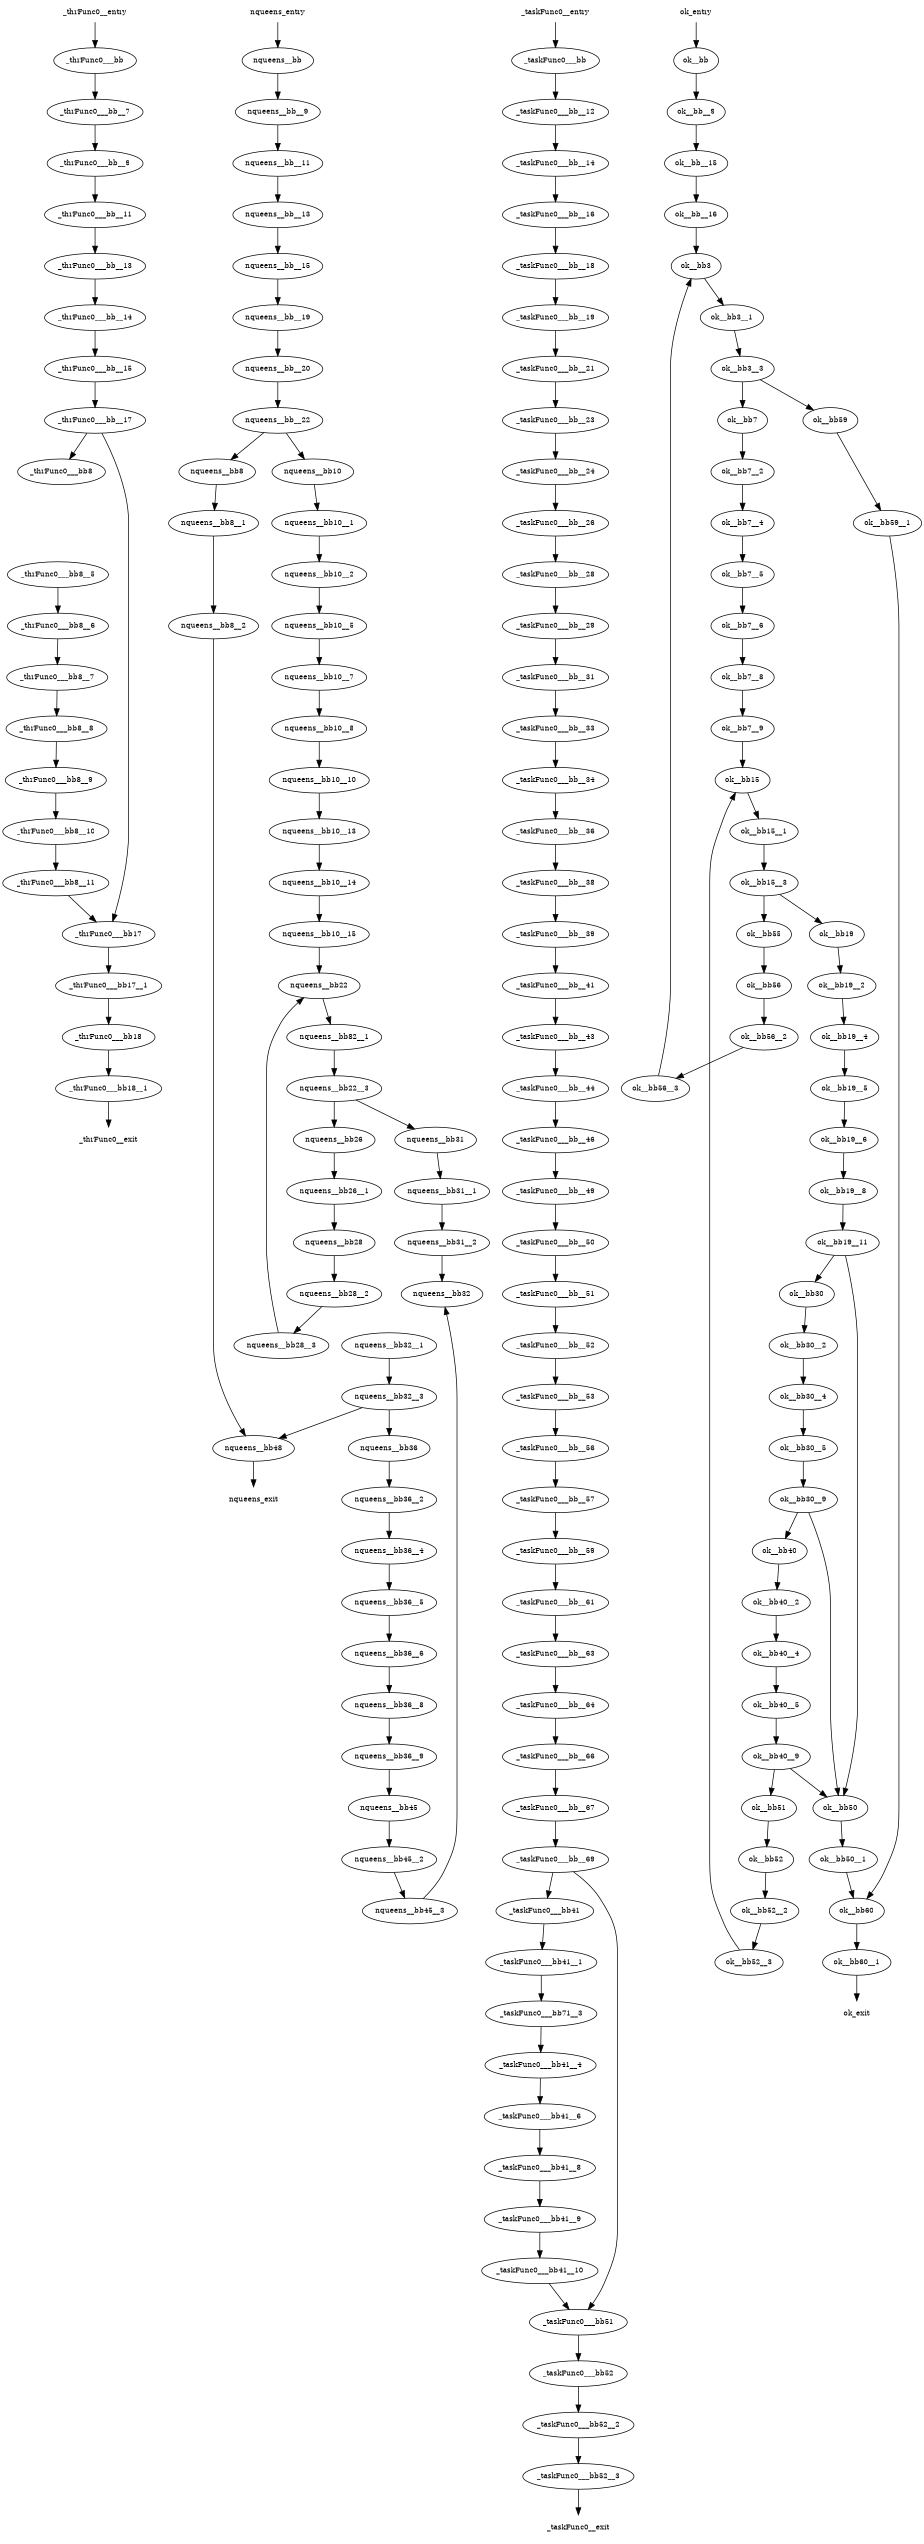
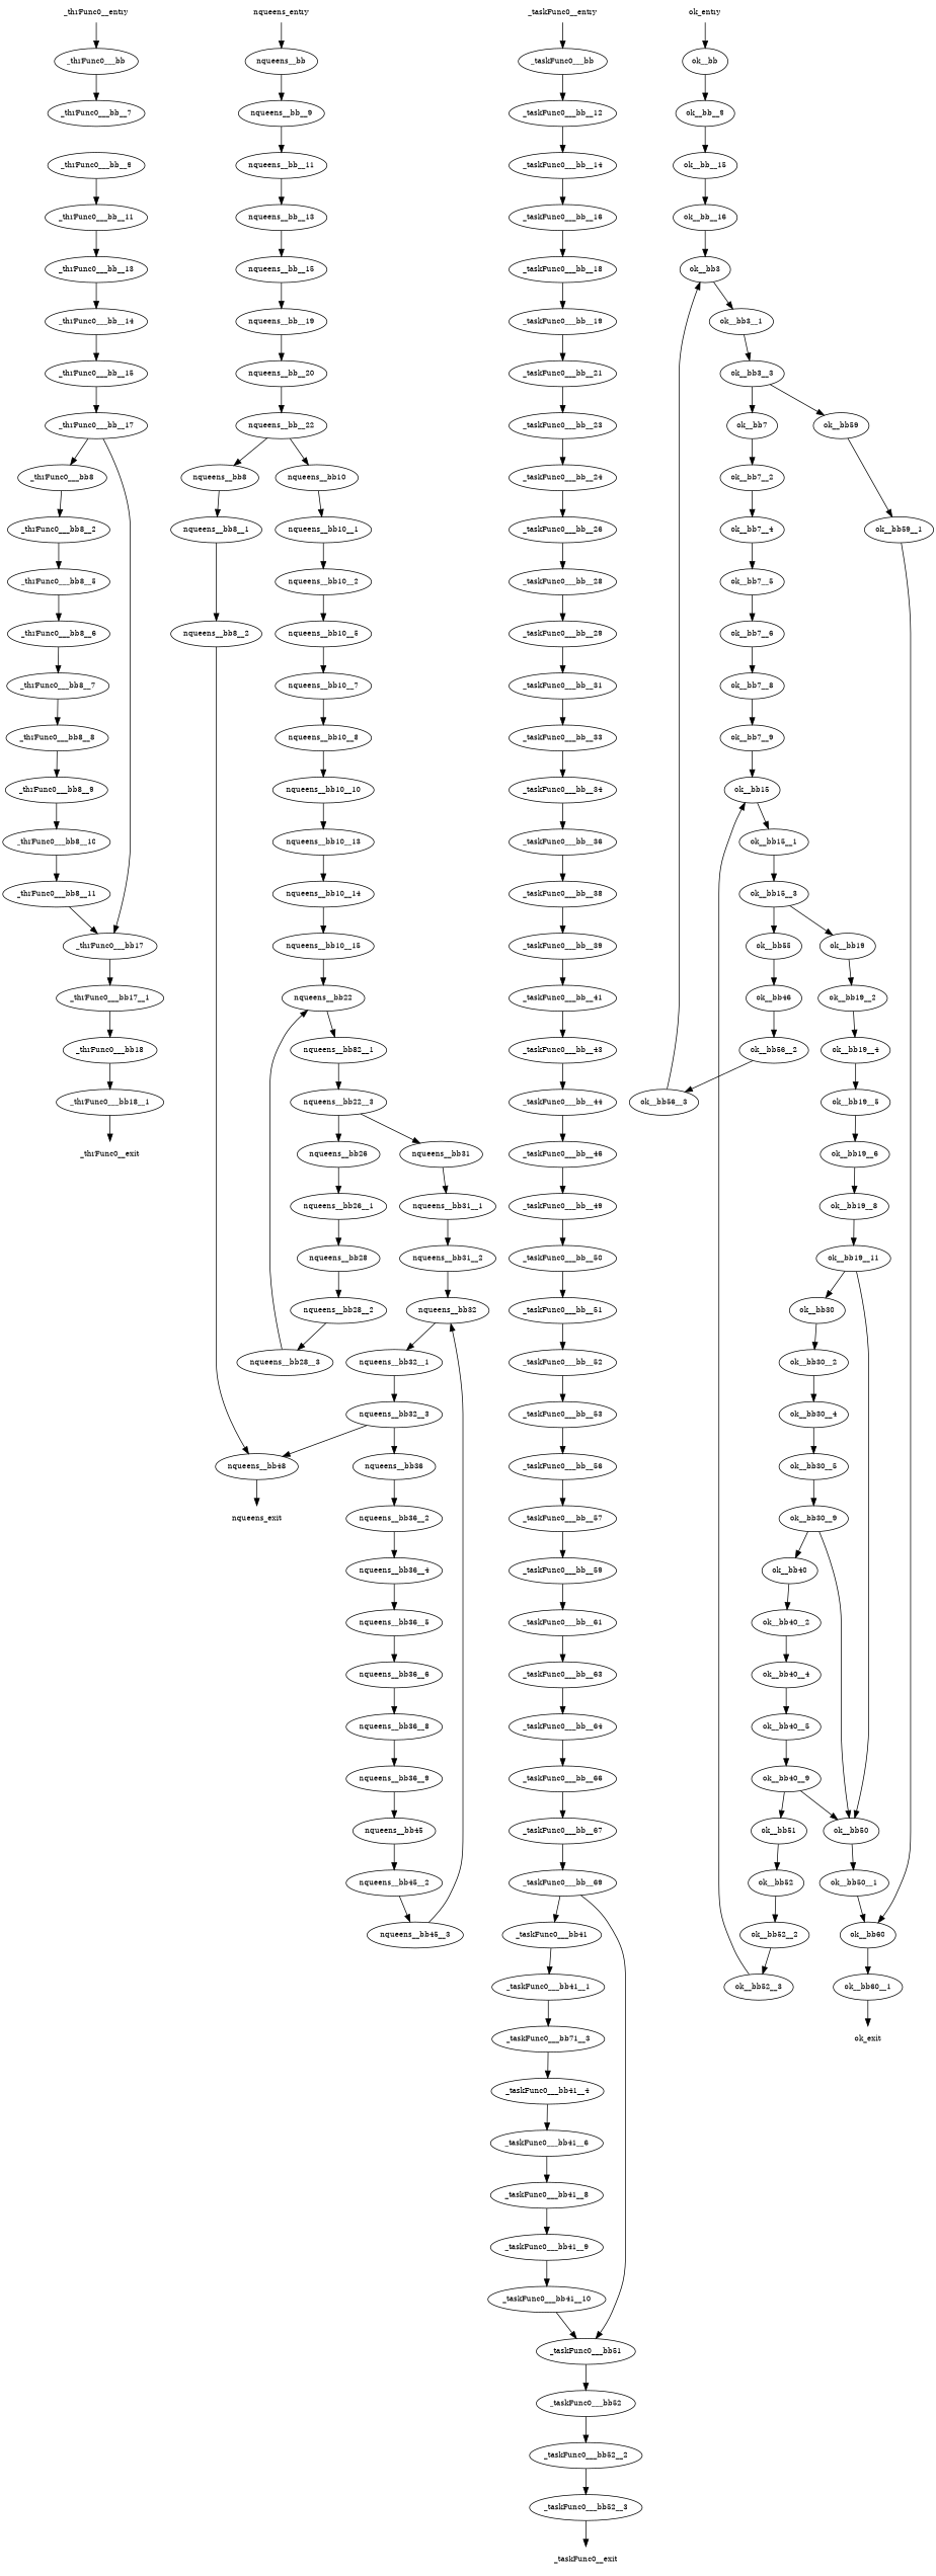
  digraph {
    fontsize=10
    rankdir=TB
    node [fontsize=10]
    n1 [label=_thrFunc0___bb width=0.01]
    n2 [label=_thrFunc0___bb__7 width=0.01]
    n3 [label=_thrFunc0___bb__9 width=0.01]
    n4 [label=_thrFunc0___bb__11 width=0.01]
    n5 [label=_thrFunc0___bb__13 width=0.01]
    n6 [label=_thrFunc0___bb__14 width=0.01]
    n7 [label=_thrFunc0___bb__15 width=0.01]
    n8 [label=_thrFunc0___bb__17 width=0.01]
    n9 [label=_thrFunc0___bb8 width=0.01]
    n10 [label=_thrFunc0___bb17 width=0.01]
+   n11 [label=_thrFunc0___bb8__2 width=0.01]
    n12 [label=_thrFunc0___bb8__5 width=0.01]
    n13 [label=_thrFunc0___bb8__6 width=0.01]
    n14 [label=_thrFunc0___bb8__7 width=0.01]
    n15 [label=_thrFunc0___bb8__8 width=0.01]
    n16 [label=_thrFunc0___bb8__9 width=0.01]
    n17 [label=_thrFunc0___bb8__10 width=0.01]
    n18 [label=_thrFunc0___bb8__11 width=0.01]
    n19 [label=_thrFunc0___bb17__1 width=0.01]
    n20 [label=_thrFunc0___bb18 width=0.01]
    n21 [label=_thrFunc0___bb18__1 width=0.01]
    _thrFunc0__exit [color=white width=0.01]
    _thrFunc0__entry [color=white height=0.01 width=0.01]
    n24 [label=nqueens__bb width=0.01]
    n25 [label=nqueens__bb__9 width=0.01]
    n26 [label=nqueens__bb__11 width=0.01]
    n27 [label=nqueens__bb__13 width=0.01]
    n28 [label=nqueens__bb__15 width=0.01]
    n29 [label=nqueens__bb__19 width=0.01]
    n30 [label=nqueens__bb__20 width=0.01]
    n31 [label=nqueens__bb__22 width=0.01]
    n32 [label=nqueens__bb8 width=0.01]
    n33 [label=nqueens__bb10 width=0.01]
    n34 [label=nqueens__bb8__1 width=0.01]
    n35 [label=nqueens__bb8__2 width=0.01]
    n36 [label=nqueens__bb48 width=0.01]
    n37 [label=nqueens__bb10__1 width=0.01]
    n38 [label=nqueens__bb10__2 width=0.01]
    n39 [label=nqueens__bb10__5 width=0.01]
    n40 [label=nqueens__bb10__7 width=0.01]
    n41 [label=nqueens__bb10__8 width=0.01]
    n42 [label=nqueens__bb10__10 width=0.01]
    n43 [label=nqueens__bb10__13 width=0.01]
    n44 [label=nqueens__bb10__14 width=0.01]
    n45 [label=nqueens__bb10__15 width=0.01]
    n46 [label=nqueens__bb22 width=0.01]
    n47 [label=nqueens__bb82__1 width=0.01]
    n48 [label=nqueens__bb22__3 width=0.01]
    n49 [label=nqueens__bb26 width=0.01]
    n50 [label=nqueens__bb31 width=0.01]
    n51 [label=nqueens__bb26__1 width=0.01]
    n52 [label=nqueens__bb28 width=0.01]
    n53 [label=nqueens__bb28__2 width=0.01]
    n54 [label=nqueens__bb28__3 width=0.01]
    n55 [label=nqueens__bb31__1 width=0.01]
    n56 [label=nqueens__bb31__2 width=0.01]
    n57 [label=nqueens__bb32 width=0.01]
    n58 [label=nqueens__bb32__1 width=0.01]
    n59 [label=nqueens__bb32__3 width=0.01]
    n60 [label=nqueens__bb36 width=0.01]
    n61 [label=nqueens__bb36__2 width=0.01]
    n62 [label=nqueens__bb36__4 width=0.01]
    n63 [label=nqueens__bb36__5 width=0.01]
    n64 [label=nqueens__bb36__6 width=0.01]
    n65 [label=nqueens__bb36__8 width=0.01]
    n66 [label=nqueens__bb36__9 width=0.01]
    n67 [label=nqueens__bb45 width=0.01]
    n68 [label=nqueens__bb45__2 width=0.01]
    n69 [label=nqueens__bb45__3 width=0.01]
    nqueens_exit [color=white width=0.01]
    nqueens_entry [color=white height=0.01 width=0.01]
    n72 [label=_taskFunc0___bb width=0.01]
    n73 [label=_taskFunc0___bb__12 width=0.01]
    n74 [label=_taskFunc0___bb__14 width=0.01]
    n75 [label=_taskFunc0___bb__16 width=0.01]
    n76 [label=_taskFunc0___bb__18 width=0.01]
    n77 [label=_taskFunc0___bb__19 width=0.01]
    n78 [label=_taskFunc0___bb__21 width=0.01]
    n79 [label=_taskFunc0___bb__23 width=0.01]
    n80 [label=_taskFunc0___bb__24 width=0.01]
    n81 [label=_taskFunc0___bb__26 width=0.01]
    n82 [label=_taskFunc0___bb__28 width=0.01]
    n83 [label=_taskFunc0___bb__29 width=0.01]
    n84 [label=_taskFunc0___bb__31 width=0.01]
    n85 [label=_taskFunc0___bb__33 width=0.01]
    n86 [label=_taskFunc0___bb__34 width=0.01]
    n87 [label=_taskFunc0___bb__36 width=0.01]
    n88 [label=_taskFunc0___bb__38 width=0.01]
    n89 [label=_taskFunc0___bb__39 width=0.01]
    n90 [label=_taskFunc0___bb__41 width=0.01]
    n91 [label=_taskFunc0___bb__43 width=0.01]
    n92 [label=_taskFunc0___bb__44 width=0.01]
    n93 [label=_taskFunc0___bb__46 width=0.01]
    n94 [label=_taskFunc0___bb__49 width=0.01]
    n95 [label=_taskFunc0___bb__50 width=0.01]
    n96 [label=_taskFunc0___bb__51 width=0.01]
    n97 [label=_taskFunc0___bb__52 width=0.01]
    n98 [label=_taskFunc0___bb__53 width=0.01]
    n99 [label=_taskFunc0___bb__56 width=0.01]
    n100 [label=_taskFunc0___bb__57 width=0.01]
    n101 [label=_taskFunc0___bb__59 width=0.01]
    n102 [label=_taskFunc0___bb__61 width=0.01]
    n103 [label=_taskFunc0___bb__63 width=0.01]
    n104 [label=_taskFunc0___bb__64 width=0.01]
    n105 [label=_taskFunc0___bb__66 width=0.01]
    n106 [label=_taskFunc0___bb__67 width=0.01]
    n107 [label=_taskFunc0___bb__69 width=0.01]
    n108 [label=_taskFunc0___bb41 width=0.01]
    n109 [label=_taskFunc0___bb51 width=0.01]
    n110 [label=_taskFunc0___bb41__1 width=0.01]
    n111 [label=_taskFunc0___bb71__3 width=0.01]
    n112 [label=_taskFunc0___bb41__4 width=0.01]
    n113 [label=_taskFunc0___bb41__6 width=0.01]
    n114 [label=_taskFunc0___bb41__8 width=0.01]
    n115 [label=_taskFunc0___bb41__9 width=0.01]
    n116 [label=_taskFunc0___bb41__10 width=0.01]
    n117 [label=_taskFunc0___bb52 width=0.01]
    n118 [label=_taskFunc0___bb52__2 width=0.01]
    n119 [label=_taskFunc0___bb52__3 width=0.01]
    _taskFunc0__exit [color=white width=0.01]
    _taskFunc0__entry [color=white height=0.01 width=0.01]
    n122 [label=ok__bb width=0.01]
    n123 [label=ok__bb__9 width=0.01]
    n124 [label=ok__bb__15 width=0.01]
    n125 [label=ok__bb__16 width=0.01]
    n126 [label=ok__bb3 width=0.01]
    n127 [label=ok__bb3__1 width=0.01]
    n128 [label=ok__bb3__3 width=0.01]
    n129 [label=ok__bb7 width=0.01]
    n130 [label=ok__bb59 width=0.01]
    n131 [label=ok__bb7__2 width=0.01]
    n132 [label=ok__bb7__4 width=0.01]
    n133 [label=ok__bb7__5 width=0.01]
    n134 [label=ok__bb7__6 width=0.01]
    n135 [label=ok__bb7__8 width=0.01]
    n136 [label=ok__bb7__9 width=0.01]
    n137 [label=ok__bb15 width=0.01]
    n138 [label=ok__bb15__1 width=0.01]
    n139 [label=ok__bb15__3 width=0.01]
    n140 [label=ok__bb19 width=0.01]
    n141 [label=ok__bb55 width=0.01]
    n142 [label=ok__bb19__2 width=0.01]
    n143 [label=ok__bb19__4 width=0.01]
    n144 [label=ok__bb19__5 width=0.01]
    n145 [label=ok__bb19__6 width=0.01]
    n146 [label=ok__bb19__8 width=0.01]
    n147 [label=ok__bb19__11 width=0.01]
    n148 [label=ok__bb30 width=0.01]
    n149 [label=ok__bb50 width=0.01]
    n150 [label=ok__bb30__2 width=0.01]
    n151 [label=ok__bb30__4 width=0.01]
    n152 [label=ok__bb30__5 width=0.01]
    n153 [label=ok__bb30__9 width=0.01]
    n154 [label=ok__bb40 width=0.01]
    n155 [label=ok__bb40__2 width=0.01]
    n156 [label=ok__bb40__4 width=0.01]
    n157 [label=ok__bb40__5 width=0.01]
    n158 [label=ok__bb40__9 width=0.01]
    n159 [label=ok__bb51 width=0.01]
    n160 [label=ok__bb50__1 width=0.01]
    n161 [label=ok__bb60 width=0.01]
    n162 [label=ok__bb52 width=0.01]
    n163 [label=ok__bb52__2 width=0.01]
    n164 [label=ok__bb52__3 width=0.01]
-   n165 [label=ok__bb56 width=0.01]
+   n165 [label=ok__bb46 width=0.01]
    n166 [label=ok__bb56__2 width=0.01]
    n167 [label=ok__bb56__3 width=0.01]
    n168 [label=ok__bb59__1 width=0.01]
    n169 [label=ok__bb60__1 width=0.01]
    ok_exit [color=white width=0.01]
    ok_entry [color=white height=0.01 width=0.01]
    subgraph sub_1 {
      n1
      n2
      n3
      n4
      n5
      n6
      n7
      n8
      n9
      n10
+     n11
      n12
      n13
      n14
      n15
      n16
      n17
      n18
      n19
      n20
      n21
      _thrFunc0__exit
      _thrFunc0__entry
    }
    subgraph sub_2 {
      n24
      n25
      n26
      n27
      n28
      n29
      n30
      n31
      n32
      n33
      n34
      n35
      n36
      n37
      n38
      n39
      n40
      n41
      n42
      n43
      n44
      n45
      n46
      n47
      n48
      n49
      n50
      n51
      n52
      n53
      n54
      n55
      n56
      n57
      n58
      n59
      n60
      n61
      n62
      n63
      n64
      n65
      n66
      n67
      n68
      n69
      nqueens_exit
      nqueens_entry
    }
    subgraph sub_3 {
      n72
      n73
      n74
      n75
      n76
      n77
      n78
      n79
      n80
      n81
      n82
      n83
      n84
      n85
      n86
      n87
      n88
      n89
      n90
      n91
      n92
      n93
      n94
      n95
      n96
      n97
      n98
      n99
      n100
      n101
      n102
      n103
      n104
      n105
      n106
      n107
      n108
      n109
      n110
      n111
      n112
      n113
      n114
      n115
      n116
      n117
      n118
      n119
      _taskFunc0__exit
      _taskFunc0__entry
    }
    subgraph sub_4 {
      n122
      n123
      n124
      n125
      n126
      n127
      n128
      n129
      n130
      n131
      n132
      n133
      n134
      n135
      n136
      n137
      n138
      n139
      n140
      n141
      n142
      n143
      n144
      n145
      n146
      n147
      n148
      n149
      n150
      n151
      n152
      n153
      n154
      n155
      n156
      n157
      n158
      n159
      n160
      n161
      n162
      n163
      n164
      n165
      n166
      n167
      n168
      n169
      ok_exit
      ok_entry
    }
    n1 -> n2
-   n2 -> n3
    n3 -> n4
    n4 -> n5
    n5 -> n6
    n6 -> n7
    n7 -> n8
    n8 -> n9
    n8 -> n10
+   n9 -> n11
    n10 -> n19
+   n11 -> n12
    n12 -> n13
    n13 -> n14
    n14 -> n15
    n15 -> n16
    n16 -> n17
    n17 -> n18
    n18 -> n10
    n19 -> n20
    n20 -> n21
    n21 -> _thrFunc0__exit
    _thrFunc0__entry -> n1
    n24 -> n25
    n25 -> n26
    n26 -> n27
    n27 -> n28
    n28 -> n29
    n29 -> n30
    n30 -> n31
    n31 -> n32
    n31 -> n33
    n32 -> n34
    n33 -> n37
    n34 -> n35
    n35 -> n36
    n36 -> nqueens_exit
    n37 -> n38
    n38 -> n39
    n39 -> n40
    n40 -> n41
    n41 -> n42
    n42 -> n43
    n43 -> n44
    n44 -> n45
    n45 -> n46
    n46 -> n47
    n47 -> n48
    n48 -> n49
    n48 -> n50
    n49 -> n51
    n50 -> n55
    n51 -> n52
    n52 -> n53
    n53 -> n54
    n54 -> n46
    n55 -> n56
    n56 -> n57
+   n57 -> n58
    n58 -> n59
    n59 -> n36
    n59 -> n60
    n60 -> n61
    n61 -> n62
    n62 -> n63
    n63 -> n64
    n64 -> n65
    n65 -> n66
    n66 -> n67
    n67 -> n68
    n68 -> n69
    n69 -> n57
    nqueens_entry -> n24
    n72 -> n73
    n73 -> n74
    n74 -> n75
    n75 -> n76
    n76 -> n77
    n77 -> n78
    n78 -> n79
    n79 -> n80
    n80 -> n81
    n81 -> n82
    n82 -> n83
    n83 -> n84
    n84 -> n85
    n85 -> n86
    n86 -> n87
    n87 -> n88
    n88 -> n89
    n89 -> n90
    n90 -> n91
    n91 -> n92
    n92 -> n93
    n93 -> n94
    n94 -> n95
    n95 -> n96
    n96 -> n97
    n97 -> n98
    n98 -> n99
    n99 -> n100
    n100 -> n101
    n101 -> n102
    n102 -> n103
    n103 -> n104
    n104 -> n105
    n105 -> n106
    n106 -> n107
    n107 -> n108
    n107 -> n109
    n108 -> n110
    n109 -> n117
    n110 -> n111
    n111 -> n112
    n112 -> n113
    n113 -> n114
    n114 -> n115
    n115 -> n116
    n116 -> n109
    n117 -> n118
    n118 -> n119
    n119 -> _taskFunc0__exit
    _taskFunc0__entry -> n72
    n122 -> n123
    n123 -> n124
    n124 -> n125
    n125 -> n126
    n126 -> n127
    n127 -> n128
    n128 -> n129
    n128 -> n130
    n129 -> n131
    n130 -> n168
    n131 -> n132
    n132 -> n133
    n133 -> n134
    n134 -> n135
    n135 -> n136
    n136 -> n137
    n137 -> n138
    n138 -> n139
    n139 -> n140
    n139 -> n141
    n140 -> n142
    n141 -> n165
    n142 -> n143
    n143 -> n144
    n144 -> n145
    n145 -> n146
    n146 -> n147
    n147 -> n148
    n147 -> n149
    n148 -> n150
    n149 -> n160
    n150 -> n151
    n151 -> n152
    n152 -> n153
    n153 -> n149
    n153 -> n154
    n154 -> n155
    n155 -> n156
    n156 -> n157
    n157 -> n158
    n158 -> n149
    n158 -> n159
    n159 -> n162
    n160 -> n161
    n161 -> n169
    n162 -> n163
    n163 -> n164
    n164 -> n137
    n165 -> n166
    n166 -> n167
    n167 -> n126
    n168 -> n161
    n169 -> ok_exit
    ok_entry -> n122
  }
